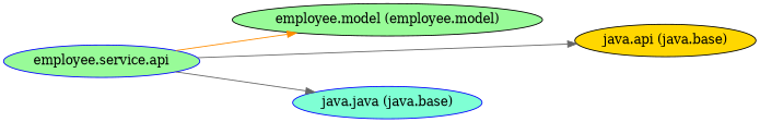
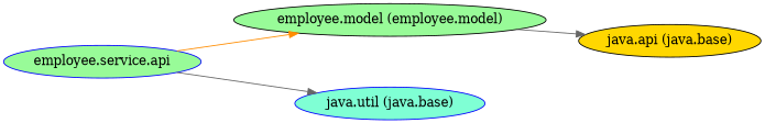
  digraph {
    rankdir=LR
    node [color=black fillcolor=palegreen style=filled]
    edge [color=gray40]
    "employee.model (employee.model)"
    "employee.service.api" [color=blue]
    n3 [fillcolor=gold label="java.api (java.base)"]
-   "java.util (java.base)" [color=blue fillcolor=aquamarine label="java.java (java.base)"]
+   "java.util (java.base)" [color=blue fillcolor=aquamarine]
    "employee.service.api" -> "employee.model (employee.model)" [color=darkorange]
-   "employee.service.api" -> n3
+   "employee.model (employee.model)" -> n3
    "employee.service.api" -> "java.util (java.base)"
  }
